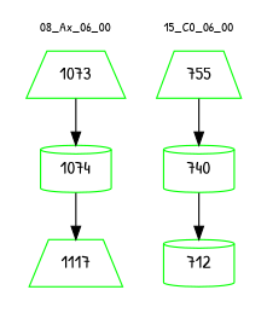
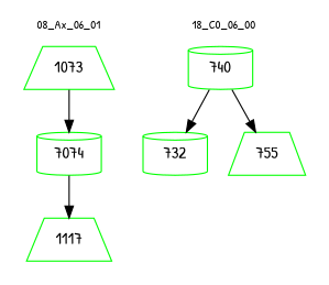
  digraph {
    fontname="Patrick Hand"
    node [color=green fontname="Patrick Hand" shape=cylinder]
    edge [color=black fontname="Patrick Hand"]
-   n1 [label=1074]
+   n1 [label=7074]
    n2 [label=1073 shape=trapezium]
    n3 [label=1117 shape=trapezium]
    n4 [label=740]
-   n5 [label=712]
+   n5 [label=732]
    n6 [label=755 shape=trapezium]
    subgraph cluster_1 {
      color=white
      fontsize=10
-     label="08_Ax_06_00"
+     label="08_Ax_06_01"
      n1
      n2
      n3
    }
    subgraph cluster_2 {
      color=white
      fontsize=10
-     label="15_C0_06_00"
+     label="18_C0_06_00"
      n4
      n5
      n6
    }
    n1 -> n3
    n2 -> n1
    n4 -> n5
-   n6 -> n4
+   n4 -> n6
  }
